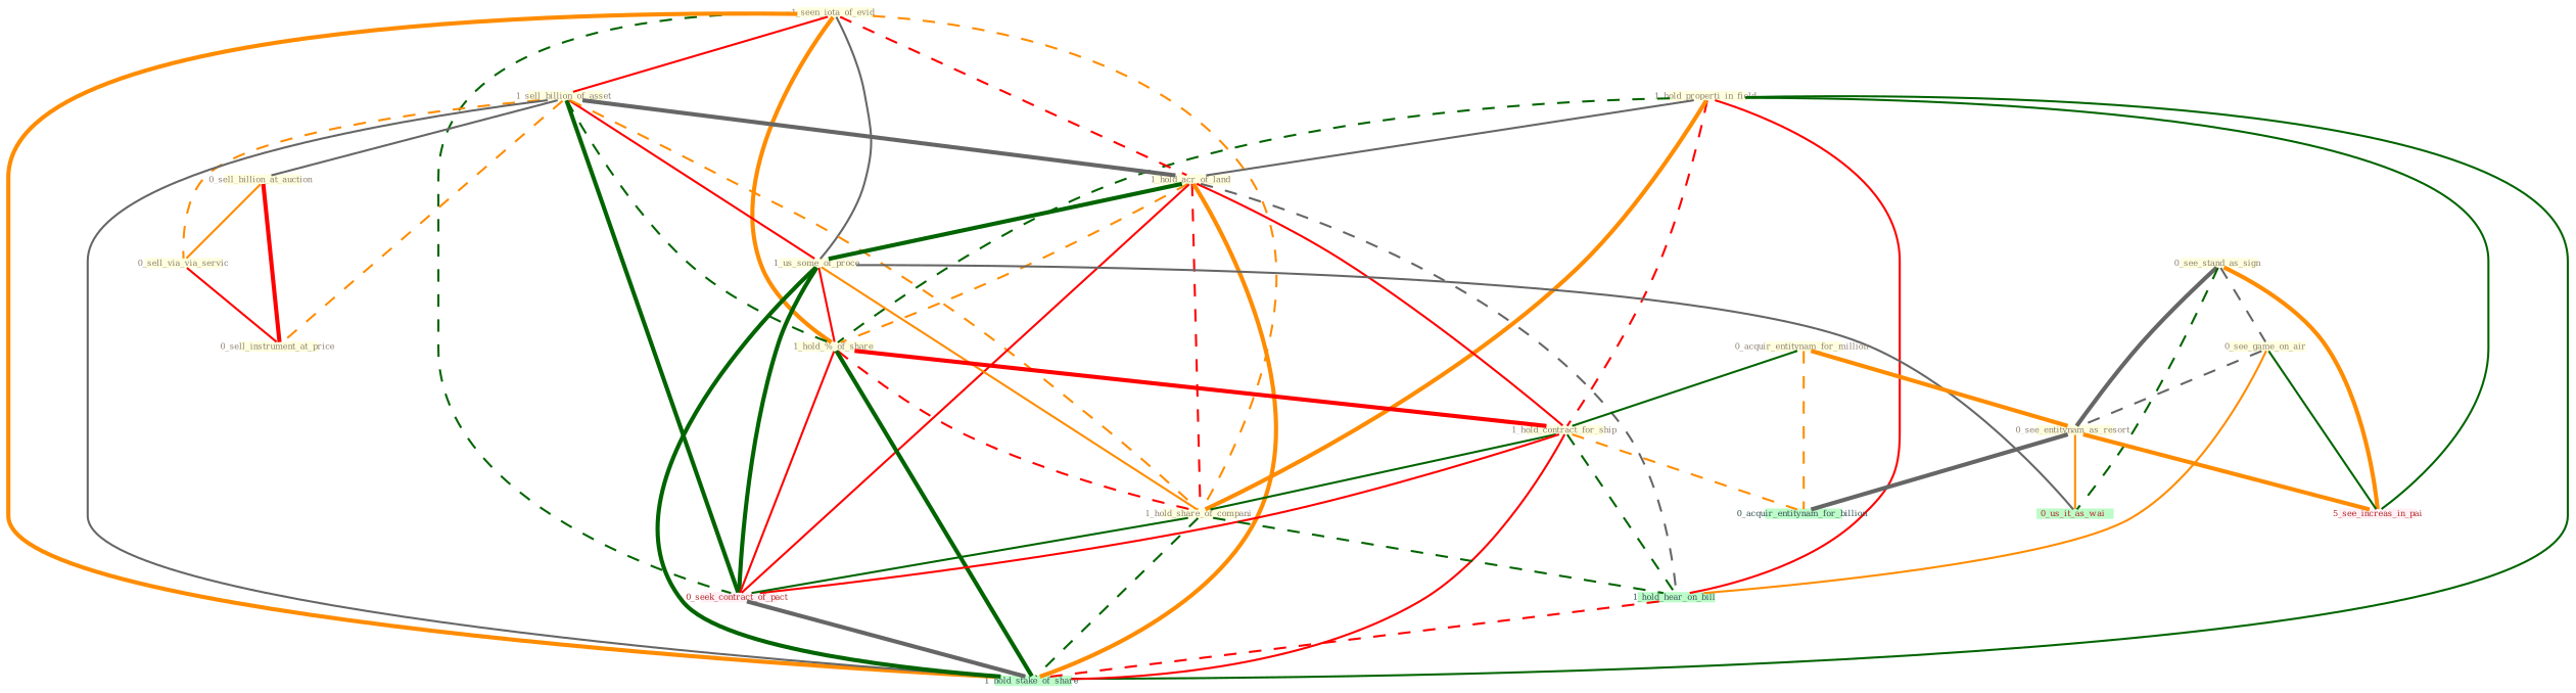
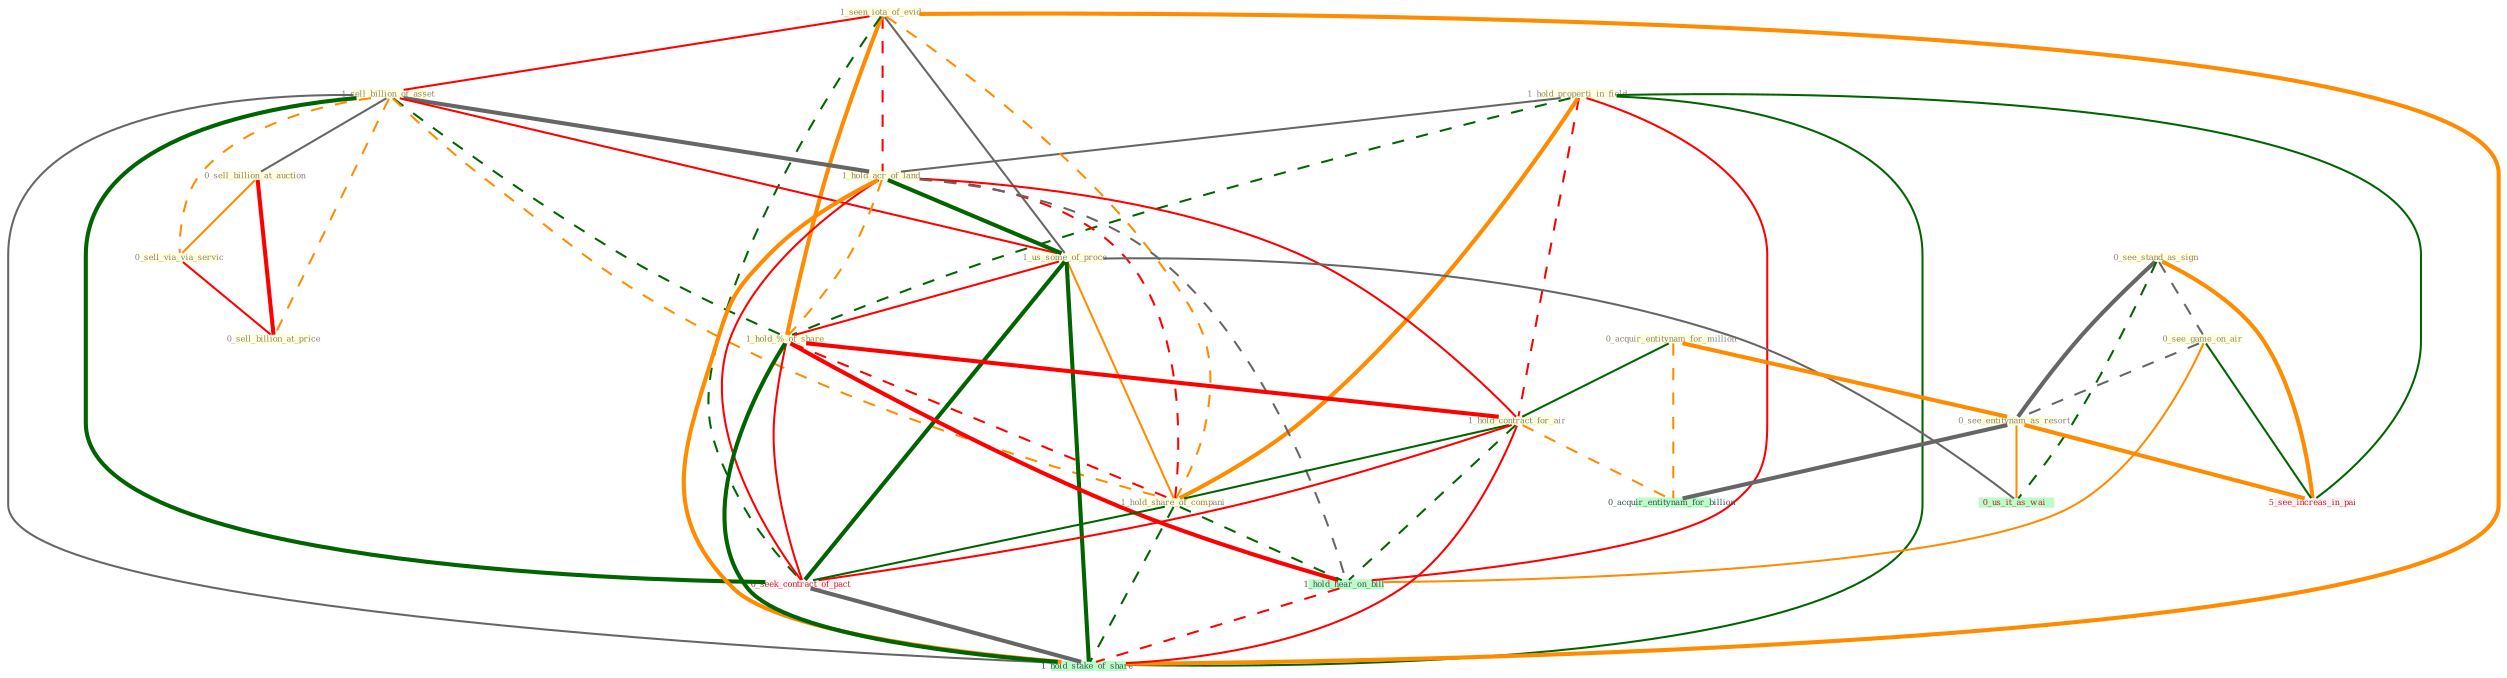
  graph {
    node [color="#ffffe0" fixedsize=true fontcolor="#8b7d6b" fontsize=4 shape=polygon style=filled]
    edge [color=darkgreen style=solid w=1]
    "1_hold_properti_in_field " [height=.06 width=.5]
    "1_seen_iota_of_evid " [height=.06 width=.5]
    "1_sell_billion_of_asset " [height=.06 width=.5]
    "0_sell_billion_at_auction " [height=.06 width=.5]
    "1_hold_acr_of_land " [height=.06 width=.5]
    "1_us_some_of_proce " [height=.06 width=.5]
    "1_hold_%_of_share " [height=.06 width=.5]
    "0_see_stand_as_sign " [height=.06 width=.5]
    "0_acquir_entitynam_for_million " [height=.06 width=.5]
    "0_see_game_on_air " [height=.06 width=.5]
    n11 [height=.06 label="0_sell_via_via_servic" width=.5]
-   "1_hold_contract_for_ship " [height=.06 width=.5]
-   "0_sell_instrument_at_price " [height=.06 width=.5]
+   "1_hold_contract_for_ship " [height=.06 width=.5 label="1_hold_contract_for_air"]
+   "0_sell_instrument_at_price " [height=.06 width=.5 label="0_sell_billion_at_price"]
    "0_see_entitynam_as_resort " [height=.06 width=.5]
    "1_hold_share_of_compani " [height=.06 width=.5]
    "0_seek_contract_of_pact " [color="#fff0f5" fontcolor="#b22222" height=.06 width=.5]
    n17 [color="#fff0f5" fontcolor="#b22222" height=.06 label="5_see_increas_in_pai" width=.5]
    "1_hold_hear_on_bill " [color="#BDFCC9" fontcolor="#2f4f4f" height=.06 width=.5]
    "1_hold_stake_of_share " [color="#BDFCC9" fontcolor="#2f4f4f" height=.06 width=.5]
    "0_us_it_as_wai " [color="#BDFCC9" fontcolor="#b22222" height=.06 width=.5]
    "0_acquir_entitynam_for_billion " [color="#BDFCC9" fontcolor="#2f4f4f" height=.06 width=.5]
    subgraph sub_1 {
      "1_hold_properti_in_field "
      "1_seen_iota_of_evid "
      "1_sell_billion_of_asset "
      "0_sell_billion_at_auction "
      "1_hold_acr_of_land "
      "1_us_some_of_proce "
      "1_hold_%_of_share "
      "0_see_stand_as_sign "
      "0_acquir_entitynam_for_million "
      "0_see_game_on_air "
      n11
      "1_hold_contract_for_ship "
      "0_sell_instrument_at_price "
      "0_see_entitynam_as_resort "
      "1_hold_share_of_compani "
    }
    subgraph sub_2 {
      "0_seek_contract_of_pact "
      n17
    }
    "1_hold_properti_in_field " -- "1_hold_acr_of_land " [color=gray40]
    "1_hold_properti_in_field " -- "1_hold_%_of_share " [style=dashed]
    "1_hold_properti_in_field " -- "1_hold_contract_for_ship " [color=red style=dashed]
    "1_hold_properti_in_field " -- "1_hold_share_of_compani " [color=darkorange style=bold]
    "1_hold_properti_in_field " -- n17
    "1_hold_properti_in_field " -- "1_hold_hear_on_bill " [color=red]
    "1_hold_properti_in_field " -- "1_hold_stake_of_share "
    "1_seen_iota_of_evid " -- "1_sell_billion_of_asset " [color=red]
    "1_seen_iota_of_evid " -- "1_hold_acr_of_land " [color=red style=dashed]
    "1_seen_iota_of_evid " -- "1_us_some_of_proce " [color=gray40]
    "1_seen_iota_of_evid " -- "1_hold_%_of_share " [color=darkorange style=bold]
    "1_seen_iota_of_evid " -- "1_hold_share_of_compani " [color=darkorange style=dashed]
    "1_seen_iota_of_evid " -- "0_seek_contract_of_pact " [style=dashed]
    "1_seen_iota_of_evid " -- "1_hold_stake_of_share " [color=darkorange style=bold]
    "1_sell_billion_of_asset " -- "0_sell_billion_at_auction " [color=gray40 w=2]
    "1_sell_billion_of_asset " -- "1_hold_acr_of_land " [color=gray40 style=bold]
    "1_sell_billion_of_asset " -- "1_us_some_of_proce " [color=red]
    "1_sell_billion_of_asset " -- "1_hold_%_of_share " [style=dashed]
    "1_sell_billion_of_asset " -- n11 [color=darkorange style=dashed]
    "1_sell_billion_of_asset " -- "0_sell_instrument_at_price " [color=darkorange style=dashed]
    "1_sell_billion_of_asset " -- "1_hold_share_of_compani " [color=darkorange style=dashed]
    "1_sell_billion_of_asset " -- "0_seek_contract_of_pact " [style=bold]
    "1_sell_billion_of_asset " -- "1_hold_stake_of_share " [color=gray40]
    "0_sell_billion_at_auction " -- n11 [color=darkorange]
    "0_sell_billion_at_auction " -- "0_sell_instrument_at_price " [color=red style=bold w=2]
    "1_hold_acr_of_land " -- "1_us_some_of_proce " [style=bold]
    "1_hold_acr_of_land " -- "1_hold_%_of_share " [color=darkorange style=dashed w=2]
    "1_hold_acr_of_land " -- "1_hold_contract_for_ship " [color=red]
    "1_hold_acr_of_land " -- "1_hold_share_of_compani " [color=red style=dashed w=2]
    "1_hold_acr_of_land " -- "0_seek_contract_of_pact " [color=red]
    "1_hold_acr_of_land " -- "1_hold_hear_on_bill " [color=gray40 style=dashed]
    "1_hold_acr_of_land " -- "1_hold_stake_of_share " [color=darkorange style=bold w=2]
    "1_us_some_of_proce " -- "1_hold_%_of_share " [color=red]
    "1_us_some_of_proce " -- "1_hold_share_of_compani " [color=darkorange]
    "1_us_some_of_proce " -- "0_seek_contract_of_pact " [style=bold]
    "1_us_some_of_proce " -- "1_hold_stake_of_share " [style=bold]
    "1_us_some_of_proce " -- "0_us_it_as_wai " [color=gray40]
    "1_hold_%_of_share " -- "1_hold_contract_for_ship " [color=red style=bold]
    "1_hold_%_of_share " -- "1_hold_share_of_compani " [color=red style=dashed w=2]
    "1_hold_%_of_share " -- "0_seek_contract_of_pact " [color=red]
+   "1_hold_%_of_share " -- "1_hold_hear_on_bill " [color=red style=bold]
    "1_hold_%_of_share " -- "1_hold_stake_of_share " [style=bold w=3]
    "0_see_stand_as_sign " -- "0_see_game_on_air " [color=gray40 style=dashed]
    "0_see_stand_as_sign " -- "0_see_entitynam_as_resort " [color=gray40 style=bold w=2]
    "0_see_stand_as_sign " -- n17 [color=darkorange style=bold]
    "0_see_stand_as_sign " -- "0_us_it_as_wai " [style=dashed]
    "0_acquir_entitynam_for_million " -- "1_hold_contract_for_ship "
    "0_acquir_entitynam_for_million " -- "0_see_entitynam_as_resort " [color=darkorange style=bold]
    "0_acquir_entitynam_for_million " -- "0_acquir_entitynam_for_billion " [color=darkorange style=dashed w=3]
    "0_see_game_on_air " -- "0_see_entitynam_as_resort " [color=gray40 style=dashed]
    "0_see_game_on_air " -- n17
    "0_see_game_on_air " -- "1_hold_hear_on_bill " [color=darkorange]
    n11 -- "0_sell_instrument_at_price " [color=red]
    "1_hold_contract_for_ship " -- "1_hold_share_of_compani "
    "1_hold_contract_for_ship " -- "0_seek_contract_of_pact " [color=red]
    "1_hold_contract_for_ship " -- "1_hold_hear_on_bill " [style=dashed]
    "1_hold_contract_for_ship " -- "1_hold_stake_of_share " [color=red]
    "1_hold_contract_for_ship " -- "0_acquir_entitynam_for_billion " [color=darkorange style=dashed]
    "0_see_entitynam_as_resort " -- n17 [color=darkorange style=bold]
    "0_see_entitynam_as_resort " -- "0_us_it_as_wai " [color=darkorange]
    "0_see_entitynam_as_resort " -- "0_acquir_entitynam_for_billion " [color=gray40 style=bold]
    "1_hold_share_of_compani " -- "0_seek_contract_of_pact "
    "1_hold_share_of_compani " -- "1_hold_hear_on_bill " [style=dashed]
    "1_hold_share_of_compani " -- "1_hold_stake_of_share " [style=dashed w=2]
    "0_seek_contract_of_pact " -- "1_hold_stake_of_share " [color=gray40 style=bold]
    "1_hold_hear_on_bill " -- "1_hold_stake_of_share " [color=red style=dashed]
  }
